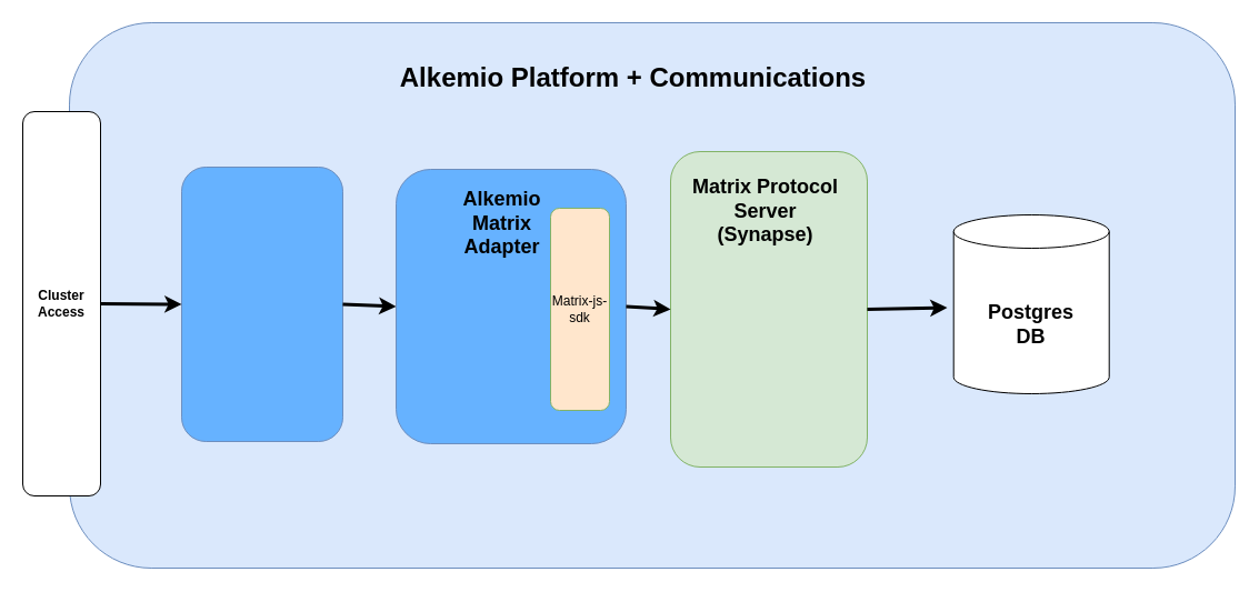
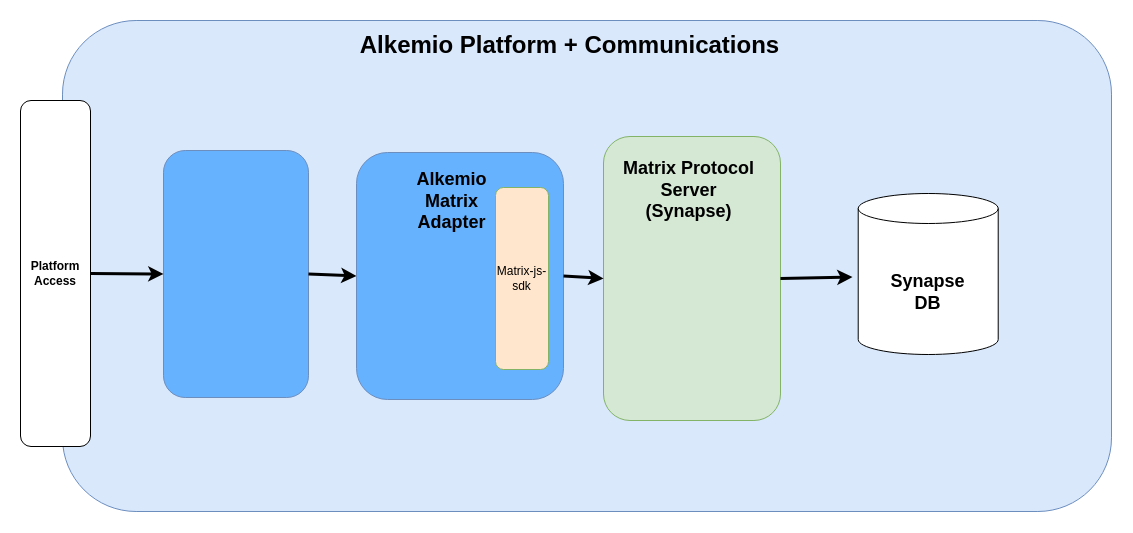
  <mxCell id="0" />
  <mxCell id="1" parent="0" />
  <mxCell id="2" value="" style="rounded=1;whiteSpace=wrap;html=1;fillColor=#dae8fc;strokeColor=#6c8ebf;" parent="1" vertex="1"><mxGeometry x="62" y="20" width="1049" height="491" as="geometry" /></mxCell>
  <mxCell id="3" value="" style="group" parent="1" vertex="1" connectable="0"><mxGeometry x="606" y="113" width="177" height="302.5" as="geometry" /></mxCell>
  <mxCell id="4" value="" style="group" parent="3" vertex="1" connectable="0"><mxGeometry x="-3" y="23" width="177" height="284" as="geometry" /></mxCell>
  <mxCell id="5" value="" style="rounded=1;whiteSpace=wrap;html=1;fillColor=#d5e8d4;strokeColor=#82b366;" parent="4" vertex="1"><mxGeometry width="177" height="284" as="geometry" /></mxCell>
  <mxCell id="6" value="&lt;span style=&quot;font-size: 18px&quot;&gt;&lt;b&gt;Matrix Protocol Server&lt;br&gt;(Synapse)&lt;br&gt;&lt;/b&gt;&lt;/span&gt;" style="text;html=1;strokeColor=none;fillColor=none;align=center;verticalAlign=middle;whiteSpace=wrap;rounded=0;" parent="4" vertex="1"><mxGeometry x="10.211" y="22.474" width="151.418" height="62.126" as="geometry" /></mxCell>
- <mxCell id="7" value="&lt;b&gt;Cluster&lt;br&gt;Access&lt;br&gt;&lt;/b&gt;" style="rounded=1;whiteSpace=wrap;html=1;" parent="1" vertex="1"><mxGeometry x="20" y="100" width="70" height="346" as="geometry" /></mxCell>
- <mxCell id="8" value="&lt;font style=&quot;font-size: 24px;&quot;&gt;&lt;b style=&quot;font-size: 24px;&quot;&gt;Alkemio Platform + Communications&lt;br style=&quot;font-size: 24px;&quot;&gt;&lt;/b&gt;&lt;/font&gt;" style="text;html=1;strokeColor=none;fillColor=none;align=center;verticalAlign=middle;whiteSpace=wrap;rounded=0;fontSize=24;" parent="1" vertex="1"><mxGeometry x="254" y="63" width="631" height="14.31" as="geometry" /></mxCell>
+ <mxCell id="7" value="&lt;b&gt;Platform&lt;br&gt;Access&lt;br&gt;&lt;/b&gt;" style="rounded=1;whiteSpace=wrap;html=1;" parent="1" vertex="1"><mxGeometry x="20" y="100" width="70" height="346" as="geometry" /></mxCell>
+ <mxCell id="8" value="&lt;font style=&quot;font-size: 24px;&quot;&gt;&lt;b style=&quot;font-size: 24px;&quot;&gt;Alkemio Platform + Communications&lt;br style=&quot;font-size: 24px;&quot;&gt;&lt;/b&gt;&lt;/font&gt;" style="text;html=1;strokeColor=none;fillColor=none;align=center;verticalAlign=middle;whiteSpace=wrap;rounded=0;fontSize=24;" parent="1" vertex="1"><mxGeometry x="254" y="38" width="631" height="14.31" as="geometry" /></mxCell>
  <mxCell id="9" value="" style="group" parent="1" vertex="1" connectable="0"><mxGeometry x="163" y="150" width="145" height="247" as="geometry" /></mxCell>
  <mxCell id="10" value="" style="rounded=1;whiteSpace=wrap;html=1;strokeColor=#6c8ebf;fillColor=#66B2FF;" parent="9" vertex="1"><mxGeometry width="145" height="247" as="geometry" /></mxCell>
  <mxCell id="11" value="" style="endArrow=classic;html=1;fontSize=18;exitX=1;exitY=0.5;exitDx=0;exitDy=0;entryX=0;entryY=0.5;entryDx=0;entryDy=0;strokeWidth=3;" parent="1" source="10" target="14" edge="1"><mxGeometry width="50" height="50" relative="1" as="geometry"><mxPoint x="339" y="292" as="sourcePoint" /><mxPoint x="389" y="242" as="targetPoint" /></mxGeometry></mxCell>
  <mxCell id="12" value="" style="endArrow=classic;html=1;fontSize=18;strokeWidth=3;entryX=0;entryY=0.5;entryDx=0;entryDy=0;exitX=1;exitY=0.5;exitDx=0;exitDy=0;" parent="1" source="7" target="10" edge="1"><mxGeometry width="50" height="50" relative="1" as="geometry"><mxPoint x="92" y="241" as="sourcePoint" /><mxPoint x="144" y="241" as="targetPoint" /></mxGeometry></mxCell>
  <mxCell id="13" value="" style="group" parent="1" vertex="1" connectable="0"><mxGeometry x="379" y="152" width="184" height="247" as="geometry" /></mxCell>
  <mxCell id="14" value="" style="rounded=1;whiteSpace=wrap;html=1;strokeColor=#6c8ebf;fillColor=#66B2FF;" parent="13" vertex="1"><mxGeometry x="-23" width="207" height="247" as="geometry" /></mxCell>
  <mxCell id="15" value="&lt;font style=&quot;font-size: 18px&quot;&gt;&lt;b style=&quot;font-size: 18px&quot;&gt;Alkemio Matrix Adapter&lt;br style=&quot;font-size: 18px&quot;&gt;&lt;/b&gt;&lt;/font&gt;" style="text;html=1;strokeColor=none;fillColor=none;align=center;verticalAlign=middle;whiteSpace=wrap;rounded=0;fontSize=18;" parent="13" vertex="1"><mxGeometry x="13.795" y="42.997" width="117.409" height="12.898" as="geometry" /></mxCell>
  <mxCell id="16" value="Matrix-js-sdk" style="rounded=1;whiteSpace=wrap;html=1;fillColor=#ffe6cc;strokeColor=#82b366;" parent="13" vertex="1"><mxGeometry x="116" y="35" width="53" height="182" as="geometry" /></mxCell>
  <mxCell id="17" value="" style="endArrow=classic;html=1;fontSize=18;exitX=1;exitY=0.5;exitDx=0;exitDy=0;strokeWidth=3;entryX=0;entryY=0.5;entryDx=0;entryDy=0;" parent="1" source="14" target="5" edge="1"><mxGeometry width="50" height="50" relative="1" as="geometry"><mxPoint x="318" y="284" as="sourcePoint" /><mxPoint x="596" y="276" as="targetPoint" /></mxGeometry></mxCell>
  <mxCell id="18" value="" style="endArrow=classic;html=1;fontSize=18;exitX=1;exitY=0.5;exitDx=0;exitDy=0;strokeWidth=3;entryX=0;entryY=0.25;entryDx=0;entryDy=0;" parent="1" source="5" target="21" edge="1"><mxGeometry width="50" height="50" relative="1" as="geometry"><mxPoint x="534" y="286" as="sourcePoint" /><mxPoint x="613" y="288" as="targetPoint" /></mxGeometry></mxCell>
  <mxCell id="19" value="" style="group" parent="1" vertex="1" connectable="0"><mxGeometry x="852.001" y="193" width="151.418" height="161" as="geometry" /></mxCell>
  <mxCell id="20" value="" style="shape=cylinder3;whiteSpace=wrap;html=1;boundedLbl=1;backgroundOutline=1;size=15;" parent="19" vertex="1"><mxGeometry x="5.709" width="140" height="161" as="geometry" /></mxCell>
- <mxCell id="21" value="&lt;span style=&quot;font-size: 18px&quot;&gt;&lt;b&gt;Postgres&lt;br&gt;DB&lt;br&gt;&lt;/b&gt;&lt;/span&gt;" style="text;html=1;strokeColor=none;fillColor=none;align=center;verticalAlign=middle;whiteSpace=wrap;rounded=0;" parent="19" vertex="1"><mxGeometry y="68.004" width="151.418" height="62.126" as="geometry" /></mxCell>
+ <mxCell id="21" value="&lt;span style=&quot;font-size: 18px&quot;&gt;&lt;b&gt;Synapse&lt;br&gt;DB&lt;br&gt;&lt;/b&gt;&lt;/span&gt;" style="text;html=1;strokeColor=none;fillColor=none;align=center;verticalAlign=middle;whiteSpace=wrap;rounded=0;" parent="19" vertex="1"><mxGeometry y="68.004" width="151.418" height="62.126" as="geometry" /></mxCell>
